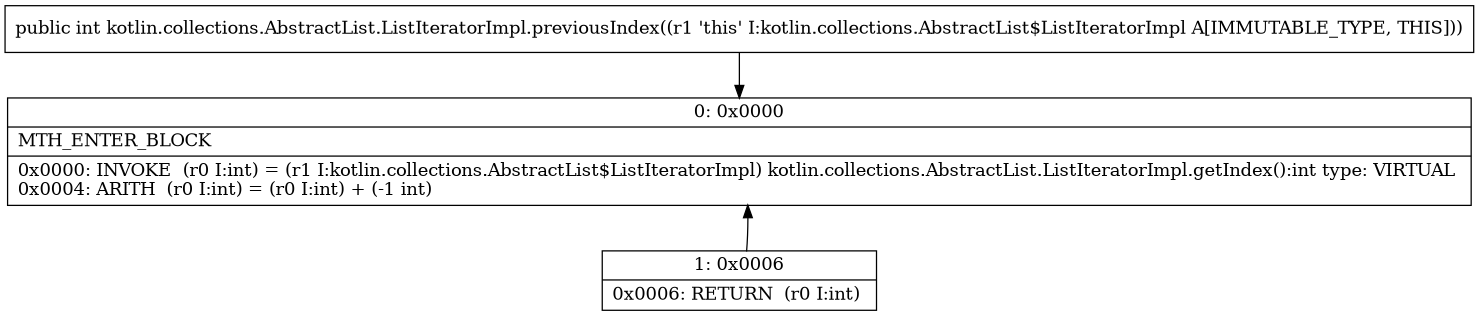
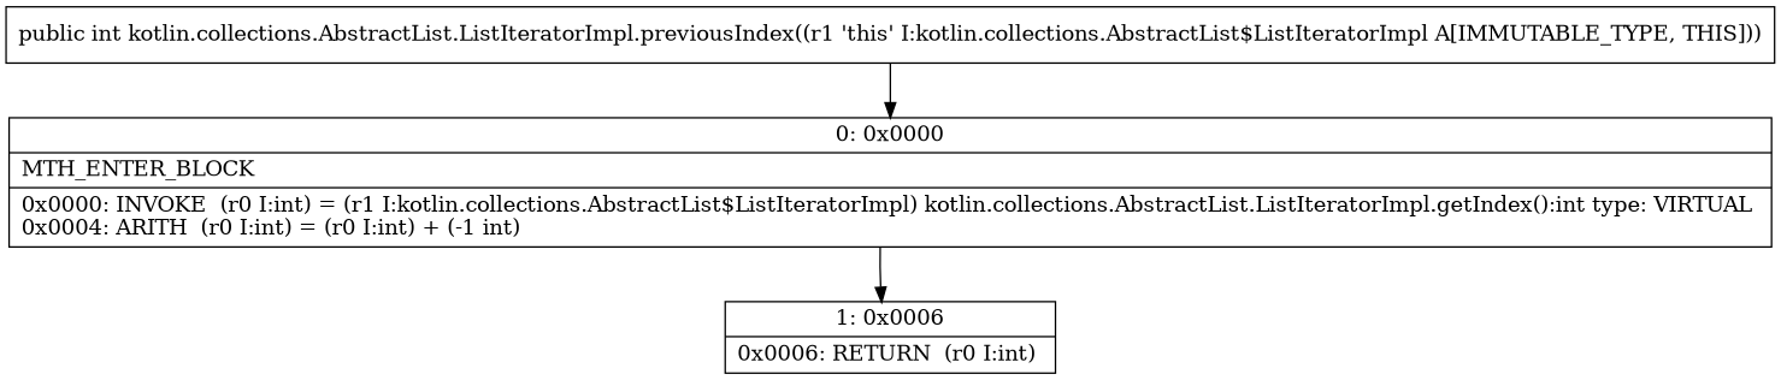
  digraph {
    node [shape=record]
    n1 [label="{0\:\ 0x0000|MTH_ENTER_BLOCK\l|0x0000: INVOKE  (r0 I:int) = (r1 I:kotlin.collections.AbstractList$ListIteratorImpl) kotlin.collections.AbstractList.ListIteratorImpl.getIndex():int type: VIRTUAL \l0x0004: ARITH  (r0 I:int) = (r0 I:int) + (\-1 int) \l}"]
    n2 [label="{1\:\ 0x0006|0x0006: RETURN  (r0 I:int) \l}"]
    n3 [label="{public int kotlin.collections.AbstractList.ListIteratorImpl.previousIndex((r1 'this' I:kotlin.collections.AbstractList$ListIteratorImpl A[IMMUTABLE_TYPE, THIS])) }"]
-   n2 -> n1
+   n1 -> n2
    n3 -> n1
  }
